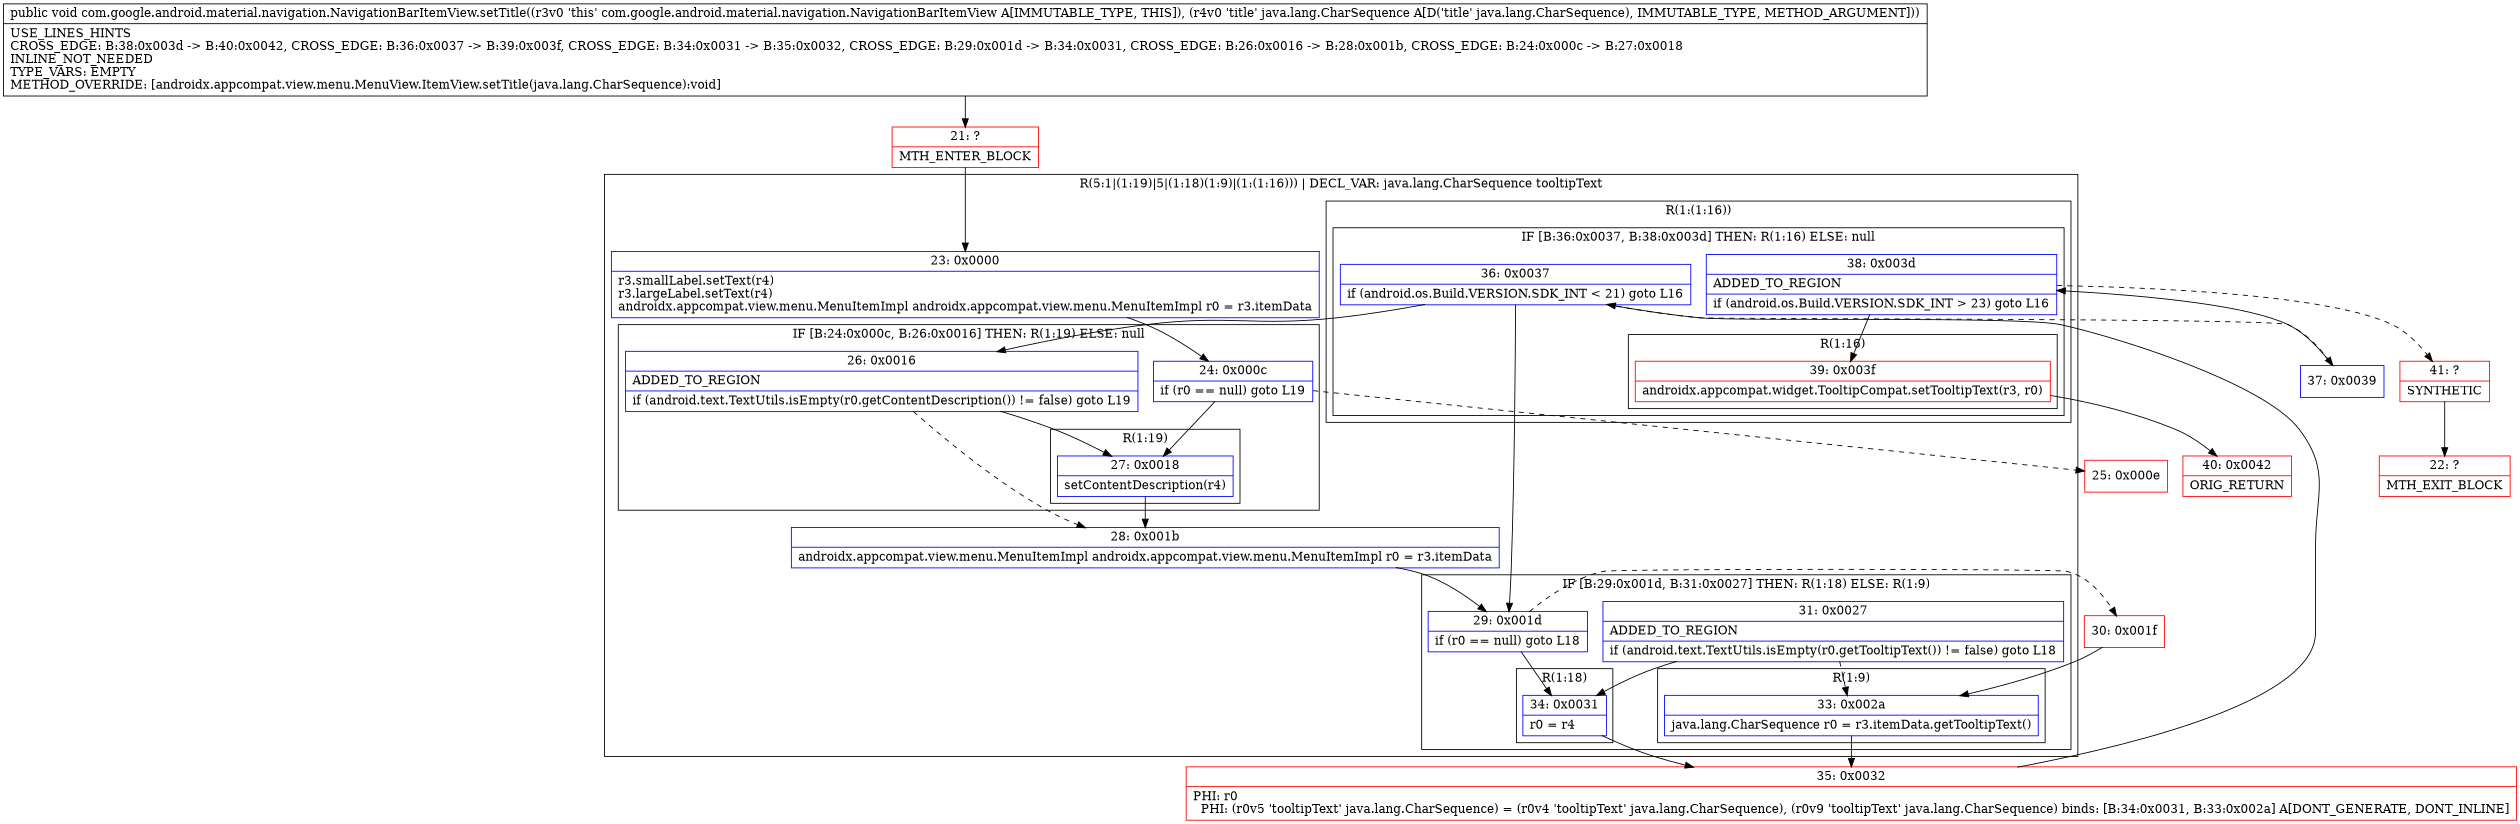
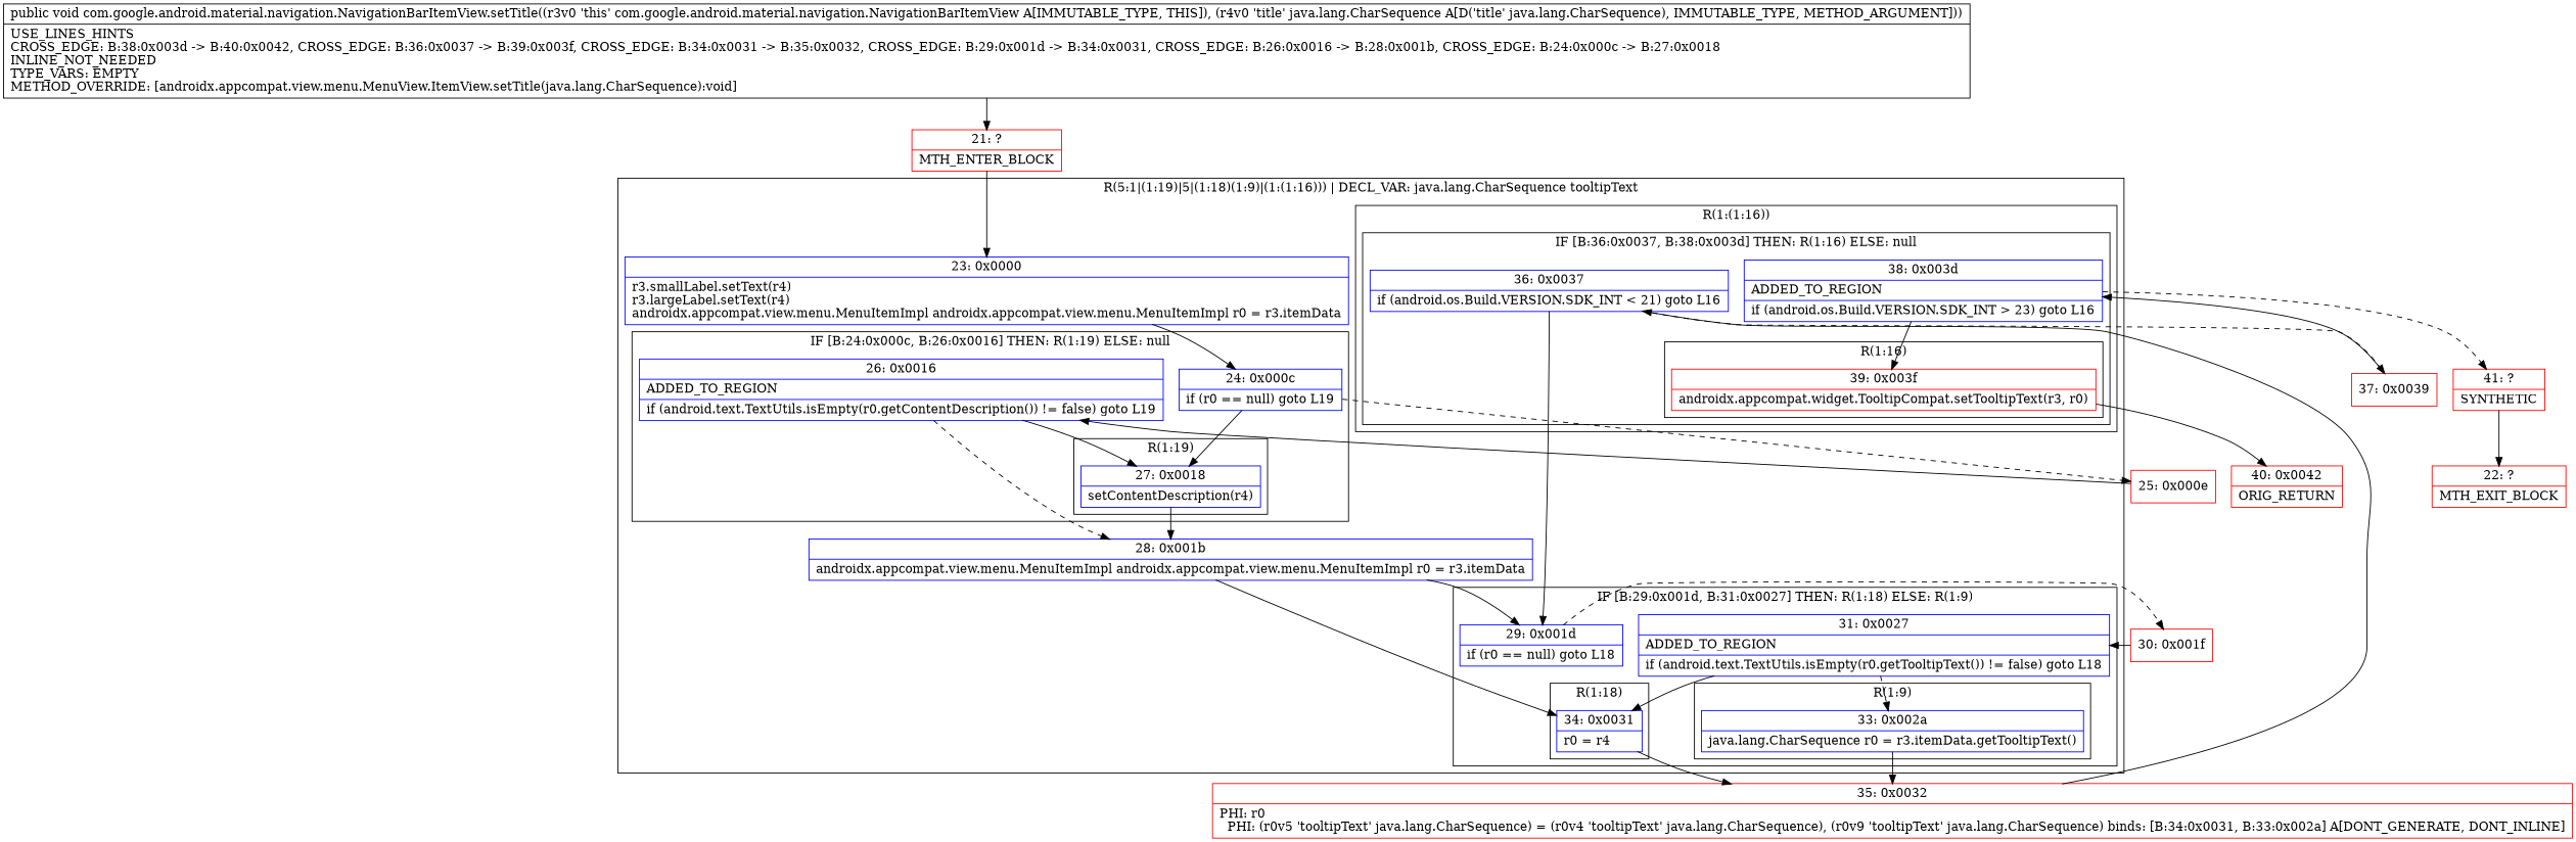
  digraph {
    node [color=blue shape=record]
    n1 [label="{27\:\ 0x0018|setContentDescription(r4)\l}"]
    n2 [label="{24\:\ 0x000c|if (r0 == null) goto L19\l}"]
    n3 [label="{26\:\ 0x0016|ADDED_TO_REGION\l|if (android.text.TextUtils.isEmpty(r0.getContentDescription()) != false) goto L19\l}"]
    n4 [label="{34\:\ 0x0031|r0 = r4\l}"]
    n5 [label="{33\:\ 0x002a|java.lang.CharSequence r0 = r3.itemData.getTooltipText()\l}"]
    n6 [label="{29\:\ 0x001d|if (r0 == null) goto L18\l}"]
    n7 [label="{31\:\ 0x0027|ADDED_TO_REGION\l|if (android.text.TextUtils.isEmpty(r0.getTooltipText()) != false) goto L18\l}"]
    n8 [color=red label="{39\:\ 0x003f|androidx.appcompat.widget.TooltipCompat.setTooltipText(r3, r0)\l}"]
    n9 [label="{36\:\ 0x0037|if (android.os.Build.VERSION.SDK_INT \< 21) goto L16\l}"]
    n10 [label="{38\:\ 0x003d|ADDED_TO_REGION\l|if (android.os.Build.VERSION.SDK_INT \> 23) goto L16\l}"]
    n11 [label="{23\:\ 0x0000|r3.smallLabel.setText(r4)\lr3.largeLabel.setText(r4)\landroidx.appcompat.view.menu.MenuItemImpl androidx.appcompat.view.menu.MenuItemImpl r0 = r3.itemData\l}"]
    n12 [label="{28\:\ 0x001b|androidx.appcompat.view.menu.MenuItemImpl androidx.appcompat.view.menu.MenuItemImpl r0 = r3.itemData\l}"]
    n13 [color=red label="{25\:\ 0x000e}"]
    n14 [color=red label="{35\:\ 0x0032|PHI: r0 \l  PHI: (r0v5 'tooltipText' java.lang.CharSequence) = (r0v4 'tooltipText' java.lang.CharSequence), (r0v9 'tooltipText' java.lang.CharSequence) binds: [B:34:0x0031, B:33:0x002a] A[DONT_GENERATE, DONT_INLINE]\l}"]
    n15 [color=red label="{30\:\ 0x001f}"]
    n16 [color=red label="{40\:\ 0x0042|ORIG_RETURN\l}"]
-   n17 [label="{37\:\ 0x0039}"]
+   n17 [color=red label="{37\:\ 0x0039}"]
    n18 [color=red label="{41\:\ ?|SYNTHETIC\l}"]
    n19 [color=red label="{22\:\ ?|MTH_EXIT_BLOCK\l}"]
    n20 [color=red label="{21\:\ ?|MTH_ENTER_BLOCK\l}"]
    n21 [label="{public void com.google.android.material.navigation.NavigationBarItemView.setTitle((r3v0 'this' com.google.android.material.navigation.NavigationBarItemView A[IMMUTABLE_TYPE, THIS]), (r4v0 'title' java.lang.CharSequence A[D('title' java.lang.CharSequence), IMMUTABLE_TYPE, METHOD_ARGUMENT]))  | USE_LINES_HINTS\lCROSS_EDGE: B:38:0x003d \-\> B:40:0x0042, CROSS_EDGE: B:36:0x0037 \-\> B:39:0x003f, CROSS_EDGE: B:34:0x0031 \-\> B:35:0x0032, CROSS_EDGE: B:29:0x001d \-\> B:34:0x0031, CROSS_EDGE: B:26:0x0016 \-\> B:28:0x001b, CROSS_EDGE: B:24:0x000c \-\> B:27:0x0018\lINLINE_NOT_NEEDED\lTYPE_VARS: EMPTY\lMETHOD_OVERRIDE: [androidx.appcompat.view.menu.MenuView.ItemView.setTitle(java.lang.CharSequence):void]\l}" color=""]
    subgraph cluster_1 {
      label="R(5:1|(1:19)|5|(1:18)(1:9)|(1:(1:16))) | DECL_VAR: java.lang.CharSequence tooltipText\l"
      n11
      n12
      subgraph cluster_2 {
        label="IF [B:24:0x000c, B:26:0x0016] THEN: R(1:19) ELSE: null"
        n2
        n3
        subgraph cluster_3 {
          label="R(1:19)"
          n1
        }
      }
      subgraph cluster_4 {
        label="IF [B:29:0x001d, B:31:0x0027] THEN: R(1:18) ELSE: R(1:9)"
        n6
        n7
        subgraph cluster_5 {
          label="R(1:18)"
          n4
        }
        subgraph cluster_6 {
          label="R(1:9)"
          n5
        }
      }
      subgraph cluster_7 {
        label="R(1:(1:16))"
        subgraph cluster_8 {
          label="IF [B:36:0x0037, B:38:0x003d] THEN: R(1:16) ELSE: null"
          n9
          n10
          subgraph cluster_9 {
            label="R(1:16)"
            n8
          }
        }
      }
    }
    n1 -> n12
    n2 -> n1
    n2 -> n13 [style=dashed]
    n3 -> n1
    n3 -> n12 [style=dashed]
    n4 -> n14
    n5 -> n14
-   n6 -> n4
+   n12 -> n4
    n6 -> n15 [style=dashed]
    n7 -> n4
    n7 -> n5 [style=dashed]
    n8 -> n16
    n9 -> n6
    n9 -> n17 [style=dashed]
    n10 -> n8
    n10 -> n18 [style=dashed]
    n11 -> n2
    n12 -> n6
-   n9 -> n3
+   n13 -> n3
    n14 -> n9
-   n15 -> n5
+   n15 -> n7
    n17 -> n10
    n18 -> n19
    n20 -> n11
    n21 -> n20
  }
